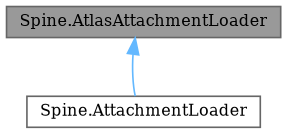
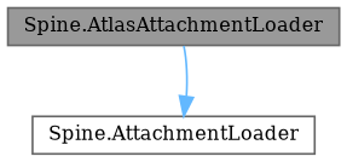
  digraph {
    fontname="DejaVu Serif"
    node [color=gray40 fontname="DejaVu Serif" fontsize=10 shape=box style=filled]
    n1 [fillcolor=grey60 fontcolor=black height=0.2 label="Spine.AtlasAttachmentLoader" width=0.4]
    n2 [fillcolor=white height=0.2 label="Spine.AttachmentLoader" width=0.4]
-   n1 -> n2 [color=steelblue1 dir=back fontname="DejaVu Serif" fontsize=10 labelfontname=Helvetica labelfontsize=10 style=solid]
+   n2 -> n1 [color=steelblue1 dir=back fontname="DejaVu Serif" fontsize=10 labelfontname=Helvetica labelfontsize=10 style=solid]
  }
